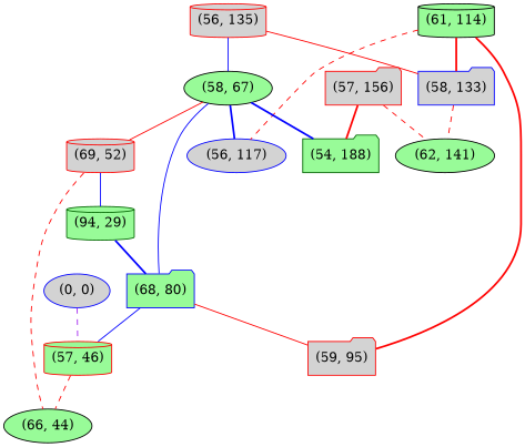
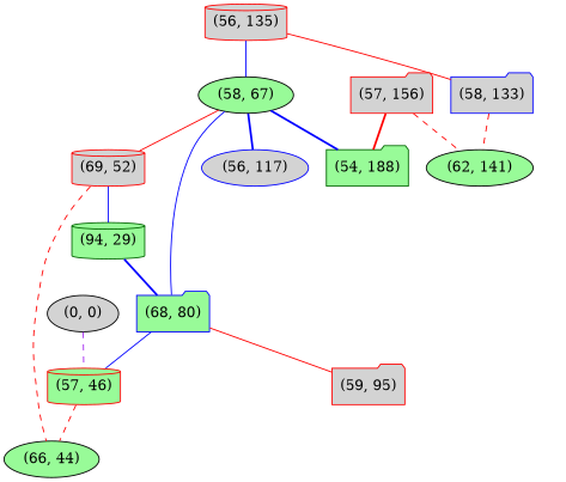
  graph {
    node [color=red fillcolor=palegreen shape=ellipse style=filled]
    edge [color=red style=solid weight=1]
-   "(0, 0)" [color=blue fillcolor=lightgrey]
+   "(0, 0)" [color=black fillcolor=lightgrey]
    "(57, 46)" [shape=cylinder]
    "(66, 44)" [color=black]
-   "(61, 114)" [color=black shape=cylinder]
    "(58, 133)" [color=blue fillcolor=lightgrey shape=folder]
    "(59, 95)" [fillcolor=lightgrey shape=folder]
    "(56, 117)" [color=blue fillcolor=lightgrey]
    "(62, 141)" [color=black]
    "(56, 135)" [fillcolor=lightgrey shape=cylinder]
    "(58, 67)" [color=black]
    "(69, 52)" [fillcolor=lightgrey shape=cylinder]
    "(68, 80)" [color=blue shape=folder]
    "(54, 188)" [color=darkgreen shape=folder]
    "(94, 29)" [color=darkgreen shape=cylinder]
    "(57, 156)" [fillcolor=lightgrey shape=folder]
    "(0, 0)" -- "(57, 46)" [color=purple style=dashed weight=4]
    "(57, 46)" -- "(66, 44)" [style=dashed]
-   "(61, 114)" -- "(58, 133)" [style=bold]
-   "(61, 114)" -- "(59, 95)" [style=bold]
-   "(61, 114)" -- "(56, 117)" [style=dashed]
    "(58, 133)" -- "(62, 141)" [style=dashed]
    "(56, 135)" -- "(58, 133)"
    "(56, 135)" -- "(58, 67)" [color=blue weight=3]
    "(58, 67)" -- "(56, 117)" [color=blue style=bold weight=3]
    "(58, 67)" -- "(69, 52)"
    "(58, 67)" -- "(68, 80)" [color=blue weight=3]
    "(58, 67)" -- "(54, 188)" [color=blue style=bold weight=3]
    "(69, 52)" -- "(66, 44)" [style=dashed]
    "(69, 52)" -- "(94, 29)" [color=blue]
    "(68, 80)" -- "(57, 46)" [color=blue weight=3]
    "(68, 80)" -- "(59, 95)"
    "(94, 29)" -- "(68, 80)" [color=blue style=bold weight=3]
    "(57, 156)" -- "(62, 141)" [style=dashed]
    "(57, 156)" -- "(54, 188)" [style=bold]
  }
